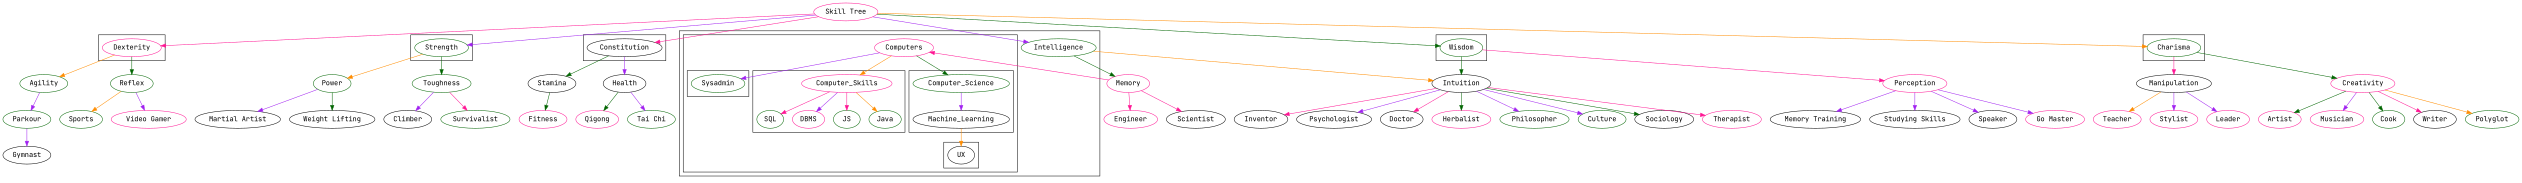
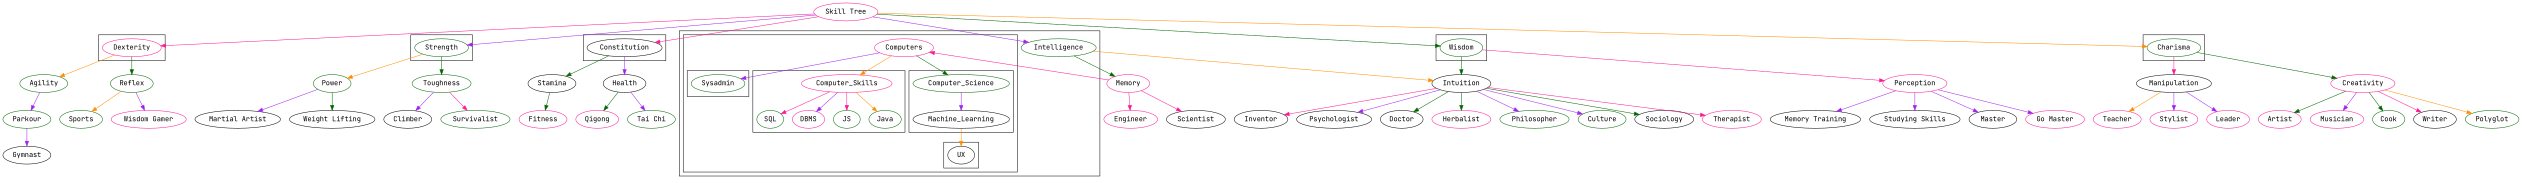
  digraph {
    fontname="JetBrains Mono"
    splines=line
    node [color=darkgreen fontname="JetBrains Mono"]
    edge [color=purple fontname="JetBrains Mono"]
    Dexterity [color=deeppink]
    Strength
    Constitution [color=black]
    Sysadmin
    Computer_Skills [color=deeppink]
    SQL
    DBMS [color=deeppink]
    JS
    Java
    Computer_Science
    Machine_Learning [color=black]
    UX [color=black]
    Computers [color=deeppink]
    Intelligence
    Wisdom
    Charisma
    Agility
    Reflex
    Power
    Toughness
    Stamina [color=black]
    Health [color=black]
    Memory [color=deeppink]
    Intuition [color=black]
    Perception [color=deeppink]
    Manipulation [color=black]
    Creativity [color=deeppink]
    "Skill Tree" [color=deeppink]
    "Martial Artist" [color=black]
    "Weight Lifting" [color=black]
    Climber [color=black]
    Survivalist
    Parkour
    Sports
-   "Video Gamer" [color=deeppink]
+   "Video Gamer" [color=deeppink label="Wisdom Gamer"]
    Fitness [color=deeppink]
    Qigong [color=deeppink]
    "Tai Chi"
    Engineer [color=deeppink]
    Scientist [color=black]
    Inventor [color=black]
    Psychologist [color=black]
    Doctor [color=black]
    Herbalist [color=deeppink]
    Philosopher
    Culture
    Sociology [color=black]
    Therapist [color=deeppink]
    "Memory Training" [color=black]
    "Studying Skills" [color=black]
-   Speaker [color=black]
+   Speaker [color=black label=Master]
    "Go Master" [color=deeppink]
    Teacher [color=deeppink]
    Stylist [color=deeppink]
    Leader [color=deeppink]
    Artist [color=deeppink]
    Musician [color=deeppink]
    Cook
    Writer [color=black]
    Polyglot
    Gymnast [color=black]
    subgraph cluster_1 {
      Dexterity
    }
    subgraph cluster_2 {
      Strength
    }
    subgraph cluster_3 {
      Constitution
    }
    subgraph cluster_4 {
      Intelligence
      subgraph cluster_5 {
        Computers
        subgraph cluster_6 {
          Sysadmin
        }
        subgraph cluster_7 {
          Computer_Skills
          SQL
          DBMS
          JS
          Java
        }
        subgraph cluster_8 {
          Computer_Science
          Machine_Learning
        }
        subgraph cluster_9 {
          UX
        }
      }
    }
    subgraph cluster_10 {
      Wisdom
    }
    subgraph cluster_11 {
      Charisma
    }
    Dexterity -> Agility [color=darkorange]
    Dexterity -> Reflex [color=darkgreen]
    Strength -> Power [color=darkorange]
    Strength -> Toughness [color=darkgreen]
    Constitution -> Stamina [color=darkgreen]
    Constitution -> Health
    Computer_Skills -> SQL [color=deeppink]
    Computer_Skills -> DBMS
    Computer_Skills -> JS [color=deeppink]
    Computer_Skills -> Java [color=darkorange]
    Computer_Science -> Machine_Learning
    Machine_Learning -> UX [color=darkorange]
    Computers -> Sysadmin
    Computers -> Computer_Skills [color=darkorange]
    Computers -> Computer_Science [color=darkgreen]
    Intelligence -> Memory [color=darkgreen]
    Intelligence -> Intuition [color=darkorange]
    Wisdom -> Intuition [color=darkgreen]
    Wisdom -> Perception [color=deeppink]
    Charisma -> Manipulation [color=deeppink]
    Charisma -> Creativity [color=darkgreen]
    Agility -> Parkour
    Reflex -> Sports [color=darkorange]
    Reflex -> "Video Gamer"
    Power -> "Martial Artist"
    Power -> "Weight Lifting" [color=darkgreen]
    Toughness -> Climber
    Toughness -> Survivalist [color=deeppink]
    Stamina -> Fitness [color=darkgreen]
    Health -> Qigong [color=darkgreen]
    Health -> "Tai Chi"
    Memory -> Computers [color=deeppink]
    Memory -> Engineer [color=deeppink]
    Memory -> Scientist [color=deeppink]
    Intuition -> Inventor [color=deeppink]
    Intuition -> Psychologist
-   Intuition -> Doctor [color=deeppink]
+   Intuition -> Doctor [color=darkgreen]
    Intuition -> Herbalist [color=darkgreen]
    Intuition -> Philosopher
    Intuition -> Culture
    Intuition -> Sociology [color=darkgreen]
    Intuition -> Therapist [color=deeppink]
    Perception -> "Memory Training"
    Perception -> "Studying Skills"
    Perception -> Speaker
    Perception -> "Go Master"
    Manipulation -> Teacher [color=darkorange]
    Manipulation -> Stylist
    Manipulation -> Leader
    Creativity -> Artist [color=darkgreen]
    Creativity -> Musician
    Creativity -> Cook [color=darkgreen]
    Creativity -> Writer [color=deeppink]
    Creativity -> Polyglot [color=darkorange]
    "Skill Tree" -> Dexterity [color=deeppink]
    "Skill Tree" -> Strength
    "Skill Tree" -> Constitution [color=deeppink]
    "Skill Tree" -> Intelligence
    "Skill Tree" -> Wisdom [color=darkgreen]
    "Skill Tree" -> Charisma [color=darkorange]
    Parkour -> Gymnast
  }
